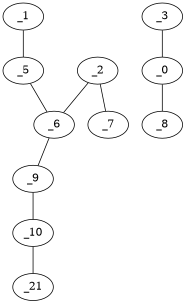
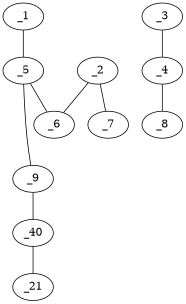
  graph {
    node [charge=0 chem=4 symbol="N  " x=5.4543 y=-0.5684]
    edge [valence=1]
    _1 [x=6.2633]
    _5 [chem=1 symbol="C  " y=0.0194]
    _6 [chem=1 symbol="C  " x=4.6453]
    _7 [x=5.9543 y=-1.5194]
    _9 [x=3.6942 y=-0.2593]
    _2 [chem=5 symbol="S  " x=4.9543 y=-1.5194]
-   _10 [chem=1 symbol="C  " x=2.9511 y=-0.9285]
+   _10 [chem=1 symbol="C  " x=2.9511 y=-0.9285 label=_40]
    _3 [chem=2 symbol="O  " x=6.3203 y=1.5194]
-   _4 [chem=1 symbol="C  " y=1.0194 label=_0]
+   _4 [chem=1 symbol="C  " y=1.0194]
    _8 [x=4.5883 y=1.5194]
    n11 [chem=2 label=_21 symbol="O  " x=2 y=-0.6194]
    _1 -- _5
    _5 -- _6 [valence=2]
-   _6 -- _9
+   _5 -- _9
    _9 -- _10
    _2 -- _6
    _2 -- _7
    _10 -- n11 [valence=2]
    _3 -- _4 [valence=2]
    _4 -- _8
  }
